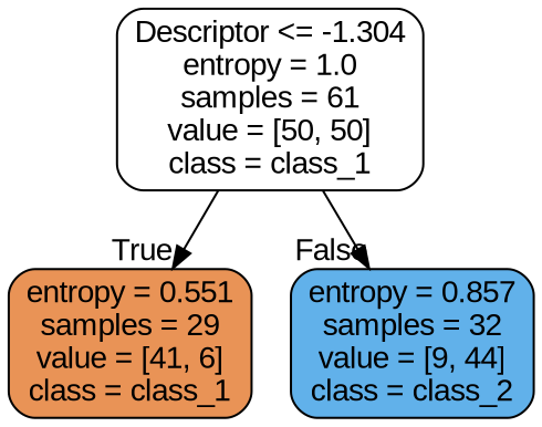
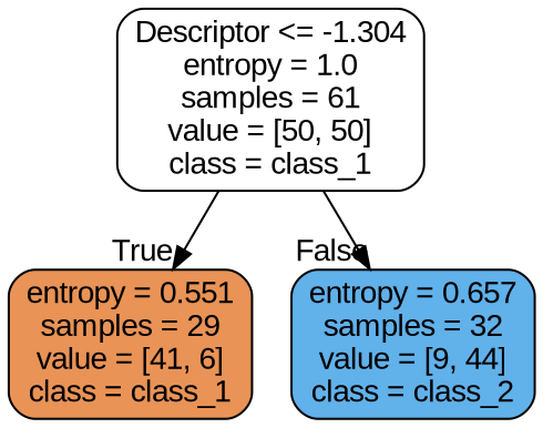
  digraph {
    fontname="Liberation Sans"
    node [color=black fontname="Liberation Sans" shape=box style="filled, rounded"]
    edge [fontname="Liberation Sans" labeldistance=2.5]
    n1 [fillcolor="#ffffff" label="Descriptor <= -1.304\nentropy = 1.0\nsamples = 61\nvalue = [50, 50]\nclass = class_1"]
    n2 [fillcolor="#e99356" label="entropy = 0.551\nsamples = 29\nvalue = [41, 6]\nclass = class_1"]
-   n3 [fillcolor="#61b1ea" label="entropy = 0.857\nsamples = 32\nvalue = [9, 44]\nclass = class_2"]
+   n3 [fillcolor="#61b1ea" label="entropy = 0.657\nsamples = 32\nvalue = [9, 44]\nclass = class_2"]
    n1 -> n2 [headlabel=True labelangle=45]
    n1 -> n3 [headlabel=False labelangle=-45]
  }
